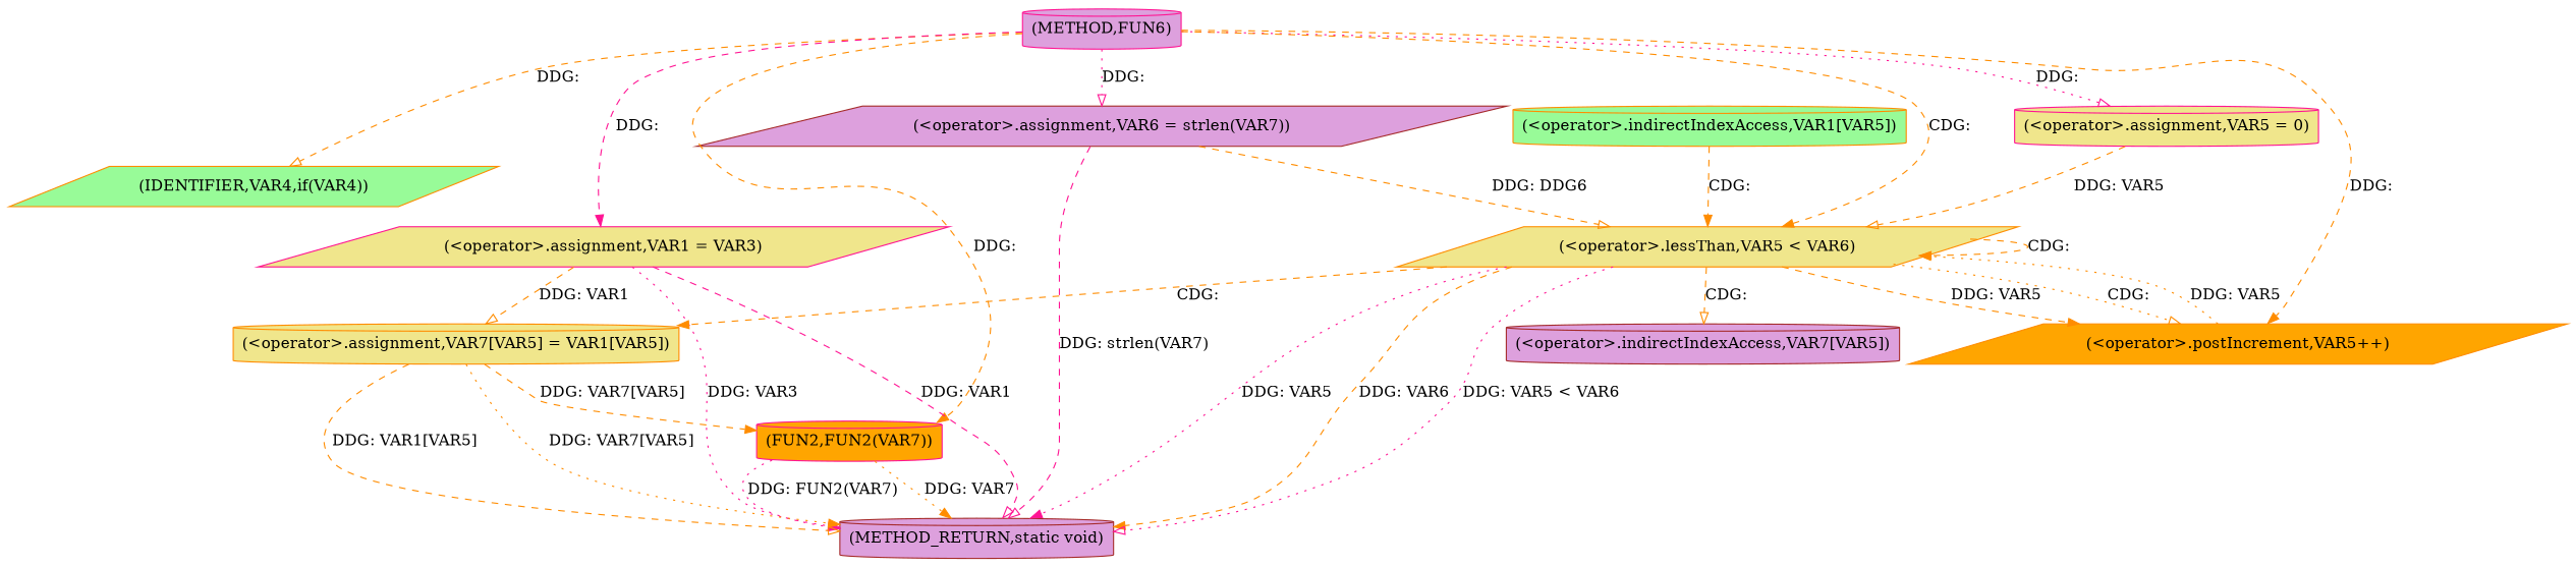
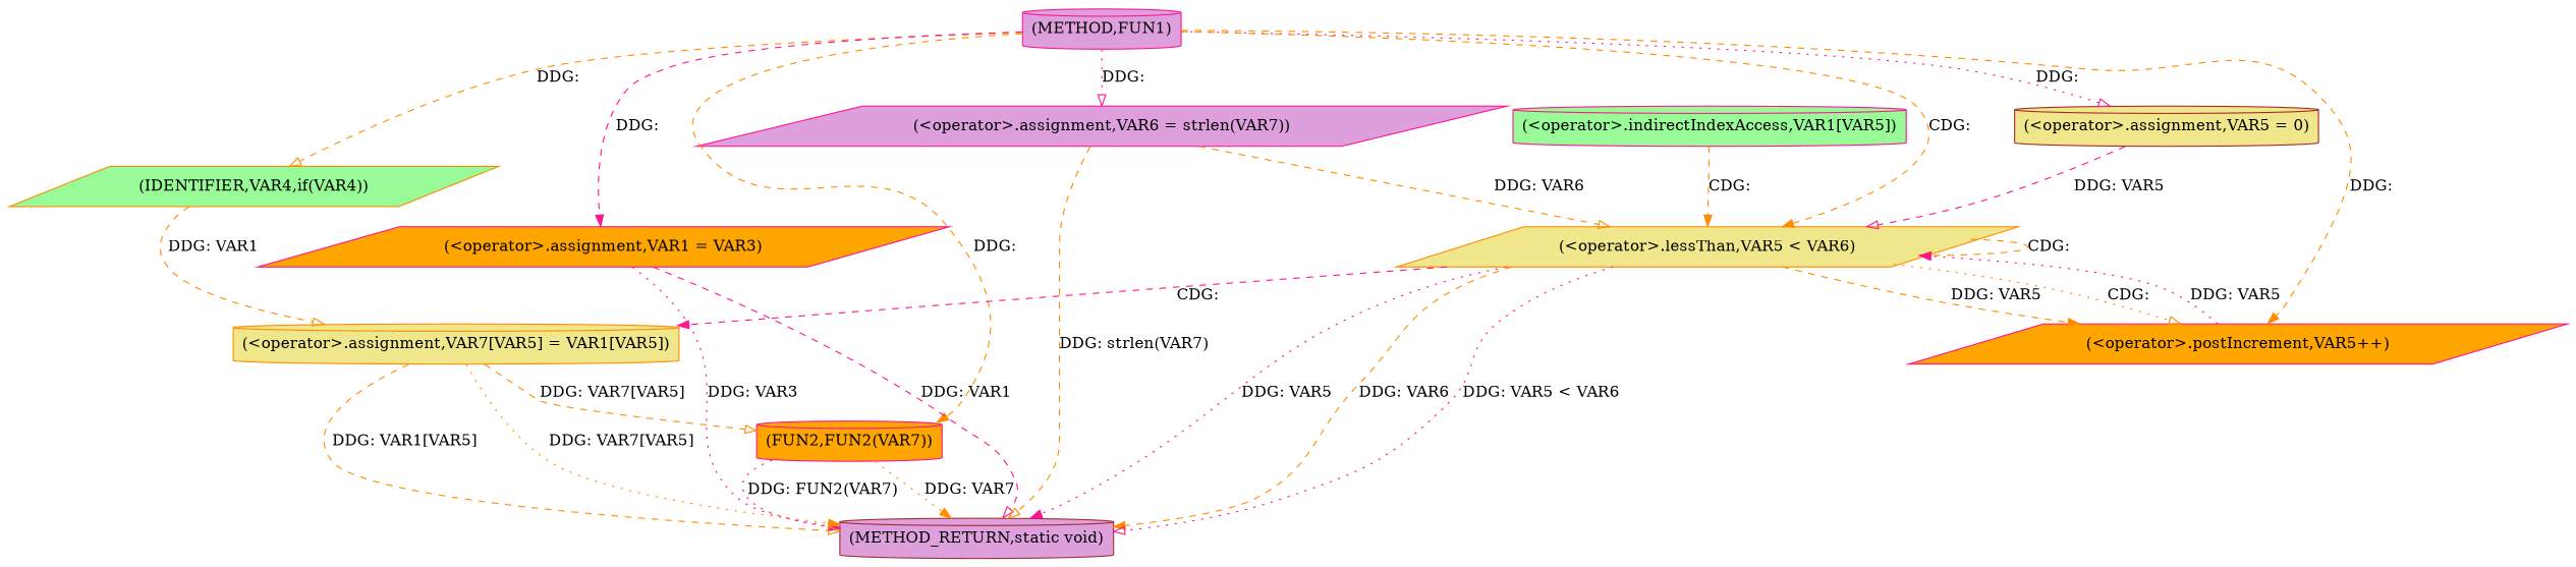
  digraph {
    node [color=deeppink fillcolor=plum shape=cylinder style=filled]
    edge [arrowhead=normal color=darkorange style=dashed]
-   n1 [label="(METHOD,FUN6)"]
+   n1 [label="(METHOD,FUN1)"]
    n2 [color=darkorange fillcolor=palegreen label="(IDENTIFIER,VAR4,if(VAR4))" shape=parallelogram]
-   n3 [fillcolor=khaki label="(<operator>.assignment,VAR1 = VAR3)" shape=parallelogram]
-   n4 [color=brown label="(<operator>.assignment,VAR6 = strlen(VAR7))" shape=parallelogram]
-   n5 [fillcolor=khaki label="(<operator>.assignment,VAR5 = 0)"]
+   n3 [fillcolor=orange label="(<operator>.assignment,VAR1 = VAR3)" shape=parallelogram]
+   n4 [label="(<operator>.assignment,VAR6 = strlen(VAR7))" shape=parallelogram]
+   n5 [color=brown fillcolor=khaki label="(<operator>.assignment,VAR5 = 0)"]
    n6 [color=darkorange fillcolor=khaki label="(<operator>.lessThan,VAR5 < VAR6)" shape=parallelogram]
-   n7 [color=darkorange fillcolor=orange label="(<operator>.postIncrement,VAR5++)" shape=parallelogram]
+   n7 [fillcolor=orange label="(<operator>.postIncrement,VAR5++)" shape=parallelogram]
    n8 [fillcolor=orange label="(FUN2,FUN2(VAR7))"]
    n9 [color=brown label="(METHOD_RETURN,static void)"]
    n10 [color=darkorange fillcolor=khaki label="(<operator>.assignment,VAR7[VAR5] = VAR1[VAR5])"]
-   n11 [color=brown label="(<operator>.indirectIndexAccess,VAR7[VAR5])"]
-   n12 [color=darkorange fillcolor=palegreen label="(<operator>.indirectIndexAccess,VAR1[VAR5])"]
+   n12 [fillcolor=palegreen label="(<operator>.indirectIndexAccess,VAR1[VAR5])"]
    n1 -> n2 [arrowhead=onormal label="DDG: "]
    n1 -> n3 [color=deeppink label="DDG: "]
    n1 -> n4 [arrowhead=onormal color=deeppink label="DDG: " style=dotted]
    n1 -> n5 [arrowhead=onormal color=deeppink label="DDG: " style=dotted]
    n1 -> n6 [label="CDG: "]
    n1 -> n7 [label="DDG: "]
    n1 -> n8 [label="DDG: "]
    n3 -> n9 [arrowhead=onormal color=deeppink label="DDG: VAR3" style=dotted]
    n3 -> n9 [arrowhead=onormal color=deeppink label="DDG: VAR1"]
-   n3 -> n10 [arrowhead=onormal label="DDG: VAR1"]
-   n4 -> n6 [arrowhead=onormal label="DDG: DDG6"]
-   n4 -> n9 [arrowhead=onormal color=deeppink label="DDG: strlen(VAR7)"]
-   n5 -> n6 [arrowhead=onormal label="DDG: VAR5"]
+   n2 -> n10 [arrowhead=onormal label="DDG: VAR1"]
+   n4 -> n6 [arrowhead=onormal label="DDG: VAR6"]
+   n4 -> n9 [arrowhead=onormal label="DDG: strlen(VAR7)"]
+   n5 -> n6 [arrowhead=onormal color=deeppink label="DDG: VAR5"]
    n6 -> n6 [label="CDG: "]
    n6 -> n7 [label="DDG: VAR5"]
    n6 -> n7 [arrowhead=onormal label="CDG: " style=dotted]
    n6 -> n9 [label="DDG: VAR6"]
    n6 -> n9 [arrowhead=onormal color=deeppink label="DDG: VAR5 < VAR6" style=dotted]
    n6 -> n9 [color=deeppink label="DDG: VAR5" style=dotted]
-   n6 -> n10 [label="CDG: "]
-   n6 -> n11 [arrowhead=onormal label="CDG: "]
-   n7 -> n6 [label="DDG: VAR5" style=dotted]
+   n6 -> n10 [color=deeppink label="CDG: "]
+   n7 -> n6 [color=deeppink label="DDG: VAR5" style=dotted]
    n8 -> n9 [color=deeppink label="DDG: FUN2(VAR7)" style=dotted]
    n8 -> n9 [label="DDG: VAR7" style=dotted]
-   n10 -> n8 [label="DDG: VAR7[VAR5]"]
+   n10 -> n8 [arrowhead=onormal label="DDG: VAR7[VAR5]"]
    n10 -> n9 [arrowhead=onormal label="DDG: VAR1[VAR5]"]
    n10 -> n9 [label="DDG: VAR7[VAR5]" style=dotted]
    n12 -> n6 [label="CDG: "]
  }
